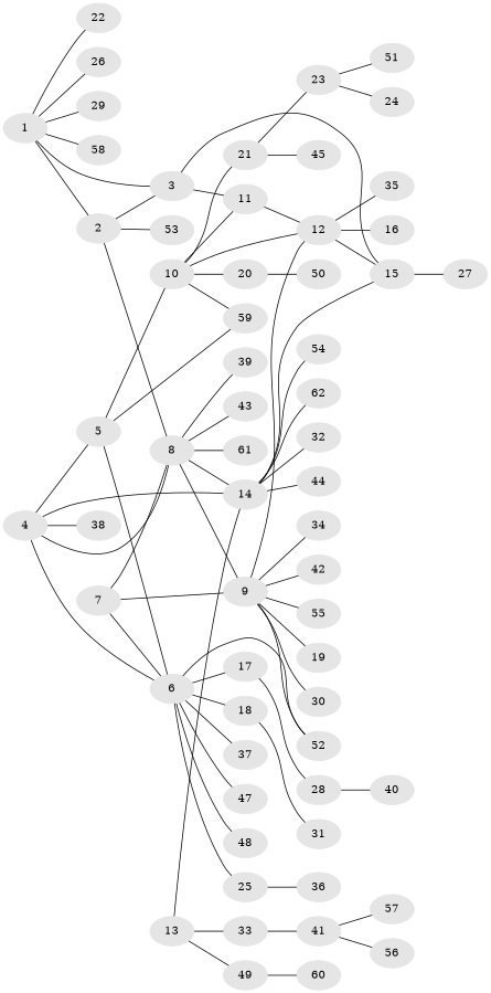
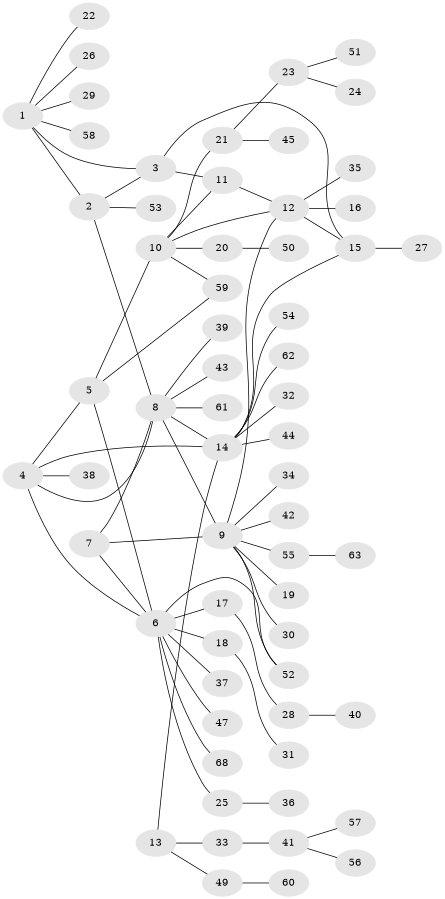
  graph {
    rankdir=LR
    node [color=gray90 style=filled]
    1
    2
    3
    22
    26
    29
    58
    8
    53
    11
    15
    14
    9
    39
    43
    61
    6
    17
    18
    25
    37
    47
-   48
+   48 [label=68]
    52
    12
    27
    4
    5
    38
    10
    59
    32
    44
    54
    62
    20
    21
    28
    31
    36
    7
    19
    30
    34
    42
    55
    16
    35
+   63
    50
    23
    45
    13
    33
    49
    41
    60
    40
    24
    51
    56
    57
    1 -- 2
    1 -- 3
    1 -- 22
    1 -- 26
    1 -- 29
    1 -- 58
    2 -- 3
    2 -- 8
    2 -- 53
    3 -- 11
    3 -- 15
    8 -- 14
    8 -- 9
    8 -- 39
    8 -- 43
    8 -- 61
    11 -- 12
    15 -- 27
    14 -- 15
    14 -- 32
    14 -- 44
    14 -- 54
    14 -- 62
    9 -- 52
    9 -- 12
    9 -- 19
    9 -- 30
    9 -- 34
    9 -- 42
    9 -- 55
    6 -- 17
    6 -- 18
    6 -- 25
    6 -- 37
    6 -- 47
    6 -- 48
    6 -- 52
    17 -- 28
    18 -- 31
    25 -- 36
    12 -- 15
    12 -- 16
    12 -- 35
    4 -- 8
    4 -- 14
    4 -- 6
    4 -- 5
    4 -- 38
    5 -- 6
    5 -- 10
    5 -- 59
    10 -- 11
    10 -- 12
    10 -- 59
    10 -- 20
    10 -- 21
    20 -- 50
    21 -- 23
    21 -- 45
    28 -- 40
    7 -- 8
    7 -- 9
    7 -- 6
+   55 -- 63
    23 -- 24
    23 -- 51
    13 -- 14
    13 -- 33
    13 -- 49
    33 -- 41
    49 -- 60
    41 -- 56
    41 -- 57
  }
